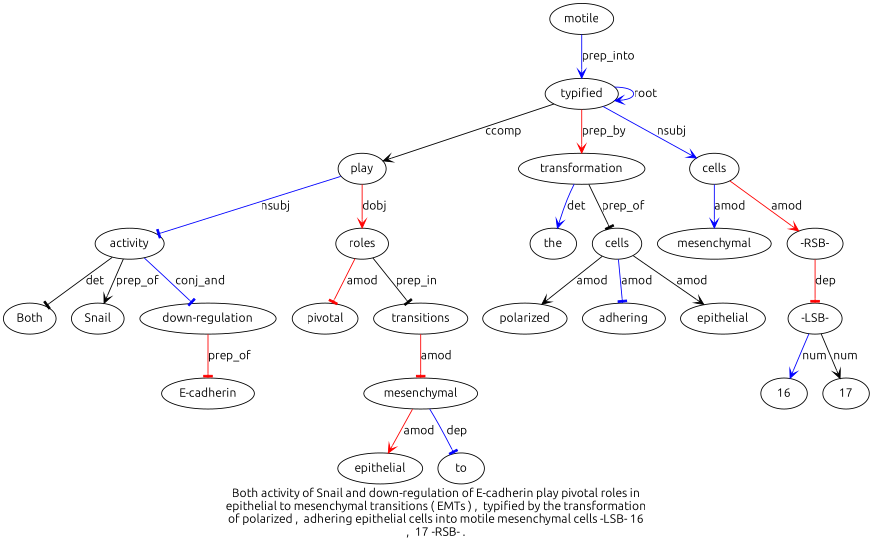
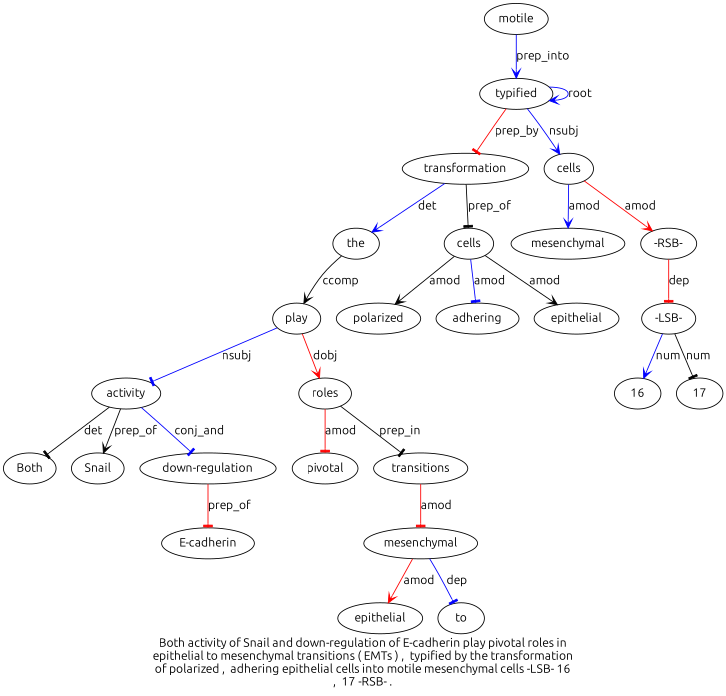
  digraph {
    fontname=Ubuntu
    label="Both activity of Snail and down-regulation of E-cadherin play pivotal roles in\nepithelial to mesenchymal transitions ( EMTs ) ,  typified by the transformation\nof polarized ,  adhering epithelial cells into motile mesenchymal cells -LSB- 16\n,  17 -RSB- ."
    node [fillcolor=white fontname=Ubuntu style=filled]
    edge [arrowhead=tee color=blue fontname=Ubuntu]
    n1 [label=activity]
    n2 [label=Both]
    n3 [label=Snail]
    n4 [label="down-regulation"]
    n5 [label="E-cadherin"]
    n6 [label=play]
    n7 [label=roles]
    n8 [label=pivotal]
    n9 [label=transitions]
    n10 [label=typified]
    n11 [label=transformation]
    n12 [label=cells]
    n13 [label=the]
    n14 [label=cells]
    n15 [label=motile]
    n16 [label=mesenchymal]
    n17 [label="-RSB-"]
    n18 [label=mesenchymal]
    n19 [label=epithelial]
    n20 [label=to]
    n21 [label=polarized]
    n22 [label=adhering]
    n23 [label=epithelial]
    n24 [label="-LSB-"]
    n25 [label=16]
    n26 [label=17]
    n1 -> n2 [color=black label=det]
    n1 -> n3 [arrowhead=vee color=black label=prep_of]
    n1 -> n4 [label=conj_and]
    n4 -> n5 [color=red label=prep_of]
    n6 -> n1 [label=nsubj]
    n6 -> n7 [arrowhead=vee color=red label=dobj]
    n7 -> n8 [color=red label=amod]
    n7 -> n9 [color=black label=prep_in]
    n9 -> n18 [color=red label=amod]
-   n10 -> n6 [arrowhead=vee color=black label=ccomp]
+   n13 -> n6 [arrowhead=vee color=black label=ccomp]
    n10 -> n10 [arrowhead=vee label=root]
-   n10 -> n11 [arrowhead=vee color=red label=prep_by]
+   n10 -> n11 [color=red label=prep_by]
    n10 -> n12 [arrowhead=vee label=nsubj]
    n11 -> n13 [arrowhead=vee label=det]
    n11 -> n14 [color=black label=prep_of]
    n12 -> n16 [arrowhead=vee label=amod]
    n12 -> n17 [arrowhead=vee color=red label=amod]
    n14 -> n21 [arrowhead=vee color=black label=amod]
    n14 -> n22 [label=amod]
    n14 -> n23 [arrowhead=vee color=black label=amod]
    n15 -> n10 [arrowhead=vee label=prep_into]
    n17 -> n24 [color=red label=dep]
    n18 -> n19 [arrowhead=vee color=red label=amod]
    n18 -> n20 [label=dep]
    n24 -> n25 [arrowhead=vee label=num]
-   n24 -> n26 [arrowhead=vee color=black label=num]
+   n24 -> n26 [color=black label=num]
  }
